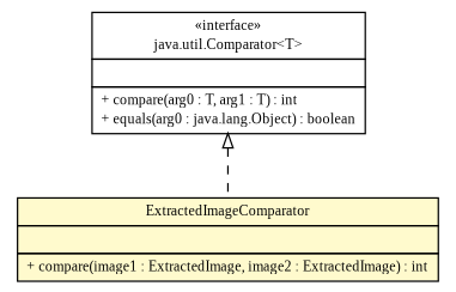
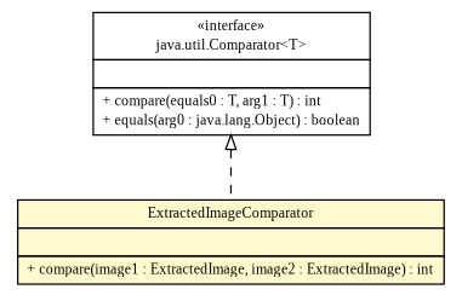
  digraph {
    nodesep=0.25
    ranksep=0.5
    fontname="Liberation Serif"
    node [fontcolor=black fontname="Liberation Serif" fontsize=10.0 shape=plaintext]
    n1 [label=<<table title="tud.iir.multimedia.ExtractedImageComparator" border="0" cellborder="1" cellspacing="0" cellpadding="2" port="p" bgcolor="lemonChiffon" href="./ExtractedImageComparator.html"> 		<tr><td><table border="0" cellspacing="0" cellpadding="1"> <tr><td align="center" balign="center"> ExtractedImageComparator </td></tr> 		</table></td></tr> 		<tr><td><table border="0" cellspacing="0" cellpadding="1"> <tr><td align="left" balign="left">  </td></tr> 		</table></td></tr> 		<tr><td><table border="0" cellspacing="0" cellpadding="1"> <tr><td align="left" balign="left"> + compare(image1 : ExtractedImage, image2 : ExtractedImage) : int </td></tr> 		</table></td></tr> 		</table>>]
-   n2 [label=<<table title="java.util.Comparator" border="0" cellborder="1" cellspacing="0" cellpadding="2" port="p" href="http://java.sun.com/j2se/1.4.2/docs/api/java/util/Comparator.html"> 		<tr><td><table border="0" cellspacing="0" cellpadding="1"> <tr><td align="center" balign="center"> &#171;interface&#187; </td></tr> <tr><td align="center" balign="center"> java.util.Comparator&lt;T&gt; </td></tr> 		</table></td></tr> 		<tr><td><table border="0" cellspacing="0" cellpadding="1"> <tr><td align="left" balign="left">  </td></tr> 		</table></td></tr> 		<tr><td><table border="0" cellspacing="0" cellpadding="1"> <tr><td align="left" balign="left"> + compare(arg0 : T, arg1 : T) : int </td></tr> <tr><td align="left" balign="left"> + equals(arg0 : java.lang.Object) : boolean </td></tr> 		</table></td></tr> 		</table>>]
+   n2 [label=<<table title="java.util.Comparator" border="0" cellborder="1" cellspacing="0" cellpadding="2" port="p" href="http://java.sun.com/j2se/1.4.2/docs/api/java/util/Comparator.html"> 		<tr><td><table border="0" cellspacing="0" cellpadding="1"> <tr><td align="center" balign="center"> &#171;interface&#187; </td></tr> <tr><td align="center" balign="center"> java.util.Comparator&lt;T&gt; </td></tr> 		</table></td></tr> 		<tr><td><table border="0" cellspacing="0" cellpadding="1"> <tr><td align="left" balign="left">  </td></tr> 		</table></td></tr> 		<tr><td><table border="0" cellspacing="0" cellpadding="1"> <tr><td align="left" balign="left"> + compare(equals0 : T, arg1 : T) : int </td></tr> <tr><td align="left" balign="left"> + equals(arg0 : java.lang.Object) : boolean </td></tr> 		</table></td></tr> 		</table>>]
    n2 -> n1 [arrowtail=empty dir=back fontname="Liberation Serif" fontsize=10 headport=p labelfontname=arial labelfontsize=10 style=dashed tailport=p]
  }
